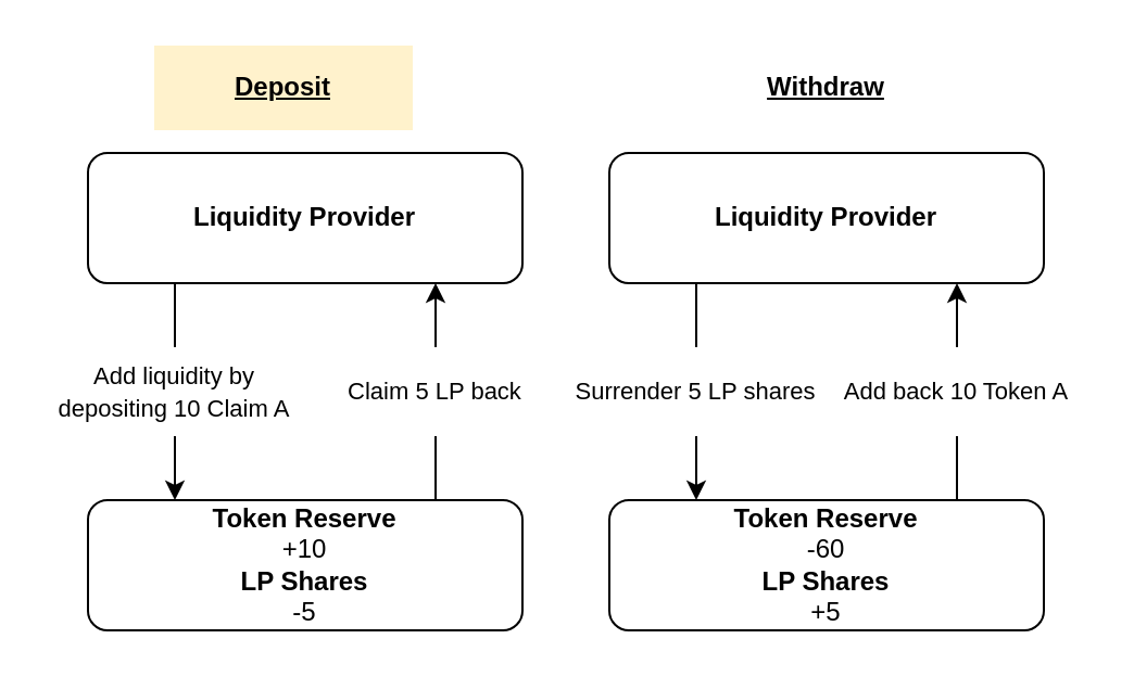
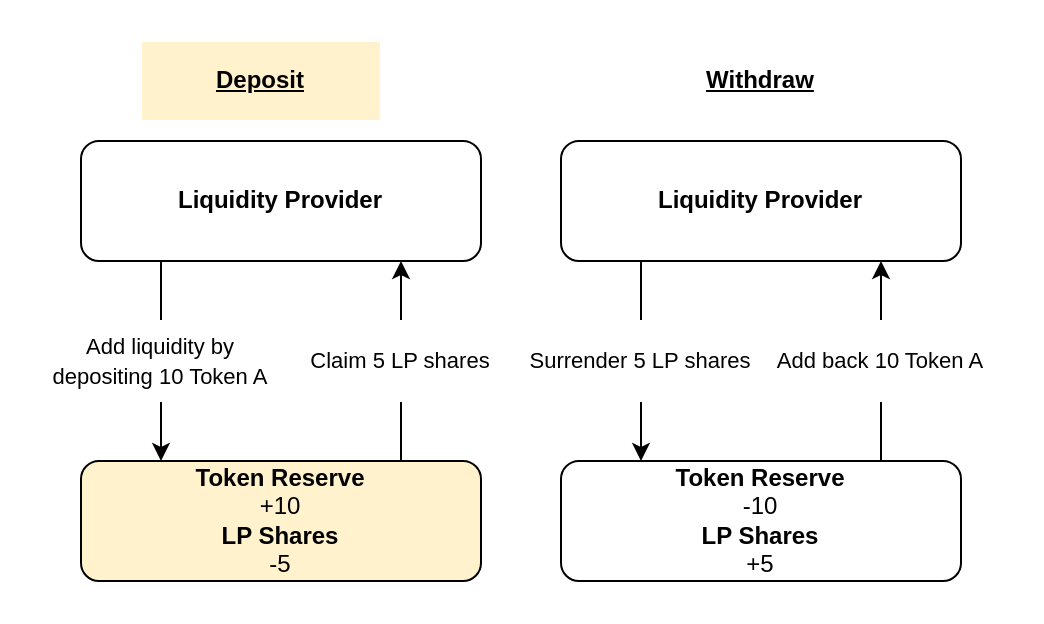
  <mxCell id="0" />
  <mxCell id="1" parent="0" />
  <mxCell id="2" value="&lt;b&gt;Liquidity Provider&lt;/b&gt;" style="rounded=1;whiteSpace=wrap;html=1;" vertex="1" parent="1"><mxGeometry x="40" y="70" width="200" height="60" as="geometry" /></mxCell>
  <mxCell id="3" value="" style="endArrow=classic;html=1;rounded=0;" edge="1" parent="1"><mxGeometry width="50" height="50" relative="1" as="geometry"><mxPoint x="80" y="130" as="sourcePoint" /><mxPoint x="80" y="230" as="targetPoint" /></mxGeometry></mxCell>
  <mxCell id="4" value="" style="endArrow=classic;html=1;rounded=0;" edge="1" parent="1"><mxGeometry width="50" height="50" relative="1" as="geometry"><mxPoint x="200" y="230" as="sourcePoint" /><mxPoint x="200" y="130" as="targetPoint" /></mxGeometry></mxCell>
- <mxCell id="5" value="&lt;font style=&quot;font-size: 11px;&quot;&gt;Add liquidity by depositing 10 Claim A&lt;/font&gt;" style="rounded=0;whiteSpace=wrap;html=1;strokeColor=#ffffff;" vertex="1" parent="1"><mxGeometry x="20" y="160" width="120" height="40" as="geometry" /></mxCell>
- <mxCell id="6" value="&lt;font style=&quot;font-size: 11px;&quot;&gt;Claim 5 LP back&lt;/font&gt;" style="rounded=0;whiteSpace=wrap;html=1;strokeColor=#ffffff;" vertex="1" parent="1"><mxGeometry x="140" y="160" width="120" height="40" as="geometry" /></mxCell>
- <mxCell id="7" value="&lt;b&gt;Token Reserve&lt;/b&gt;&lt;br&gt;+10&lt;br&gt;&lt;b&gt;LP Shares&lt;/b&gt;&lt;br&gt;-5" style="rounded=1;whiteSpace=wrap;html=1;" vertex="1" parent="1"><mxGeometry x="40" y="230" width="200" height="60" as="geometry" /></mxCell>
+ <mxCell id="5" value="&lt;font style=&quot;font-size: 11px;&quot;&gt;Add liquidity by depositing 10 Token A&lt;/font&gt;" style="rounded=0;whiteSpace=wrap;html=1;strokeColor=#ffffff;" vertex="1" parent="1"><mxGeometry x="20" y="160" width="120" height="40" as="geometry" /></mxCell>
+ <mxCell id="6" value="&lt;font style=&quot;font-size: 11px;&quot;&gt;Claim 5 LP shares&lt;/font&gt;" style="rounded=0;whiteSpace=wrap;html=1;strokeColor=#ffffff;" vertex="1" parent="1"><mxGeometry x="140" y="160" width="120" height="40" as="geometry" /></mxCell>
+ <mxCell id="7" value="&lt;b&gt;Token Reserve&lt;/b&gt;&lt;br&gt;+10&lt;br&gt;&lt;b&gt;LP Shares&lt;/b&gt;&lt;br&gt;-5" style="rounded=1;whiteSpace=wrap;html=1;fillColor=#fff2cc;" vertex="1" parent="1"><mxGeometry x="40" y="230" width="200" height="60" as="geometry" /></mxCell>
  <mxCell id="8" value="&lt;b&gt;Liquidity Provider&lt;/b&gt;" style="rounded=1;whiteSpace=wrap;html=1;" vertex="1" parent="1"><mxGeometry x="280" y="70" width="200" height="60" as="geometry" /></mxCell>
  <mxCell id="9" value="" style="endArrow=classic;html=1;rounded=0;" edge="1" parent="1"><mxGeometry width="50" height="50" relative="1" as="geometry"><mxPoint x="320" y="130" as="sourcePoint" /><mxPoint x="320" y="230" as="targetPoint" /></mxGeometry></mxCell>
  <mxCell id="10" value="" style="endArrow=classic;html=1;rounded=0;" edge="1" parent="1"><mxGeometry width="50" height="50" relative="1" as="geometry"><mxPoint x="440" y="230" as="sourcePoint" /><mxPoint x="440" y="130" as="targetPoint" /></mxGeometry></mxCell>
  <mxCell id="11" value="&lt;font style=&quot;font-size: 11px;&quot;&gt;Surrender 5 LP shares&lt;/font&gt;" style="rounded=0;whiteSpace=wrap;html=1;strokeColor=#ffffff;" vertex="1" parent="1"><mxGeometry x="260" y="160" width="120" height="40" as="geometry" /></mxCell>
  <mxCell id="12" value="&lt;span style=&quot;font-size: 11px;&quot;&gt;Add back 10 Token A&lt;/span&gt;" style="rounded=0;whiteSpace=wrap;html=1;strokeColor=#ffffff;" vertex="1" parent="1"><mxGeometry x="380" y="160" width="120" height="40" as="geometry" /></mxCell>
- <mxCell id="13" value="&lt;b&gt;Token Reserve&lt;/b&gt;&lt;br&gt;-60&lt;br&gt;&lt;b&gt;LP Shares&lt;/b&gt;&lt;br&gt;+5" style="rounded=1;whiteSpace=wrap;html=1;" vertex="1" parent="1"><mxGeometry x="280" y="230" width="200" height="60" as="geometry" /></mxCell>
+ <mxCell id="13" value="&lt;b&gt;Token Reserve&lt;/b&gt;&lt;br&gt;-10&lt;br&gt;&lt;b&gt;LP Shares&lt;/b&gt;&lt;br&gt;+5" style="rounded=1;whiteSpace=wrap;html=1;" vertex="1" parent="1"><mxGeometry x="280" y="230" width="200" height="60" as="geometry" /></mxCell>
  <mxCell id="14" value="&lt;b&gt;&lt;u&gt;Deposit&lt;/u&gt;&lt;/b&gt;" style="rounded=0;whiteSpace=wrap;html=1;strokeColor=#ffffff;fillColor=#fff2cc;" vertex="1" parent="1"><mxGeometry x="70" y="20" width="120" height="40" as="geometry" /></mxCell>
  <mxCell id="15" value="&lt;b&gt;&lt;u&gt;Withdraw&lt;/u&gt;&lt;/b&gt;" style="rounded=0;whiteSpace=wrap;html=1;strokeColor=#ffffff;dashed=1;" vertex="1" parent="1"><mxGeometry x="320" y="20" width="120" height="40" as="geometry" /></mxCell>
